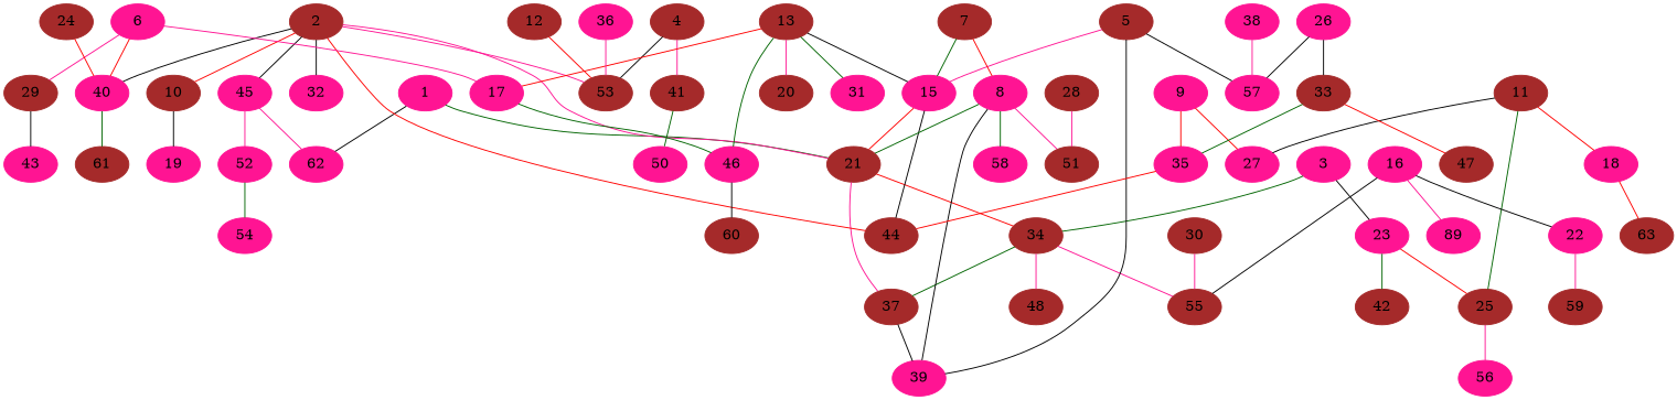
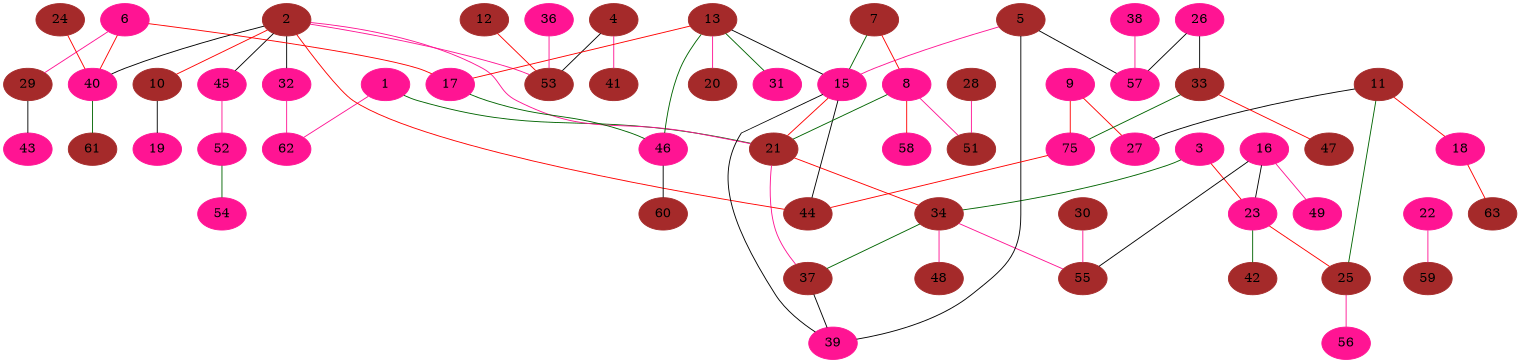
  graph {
    node [color=deeppink style=filled]
    edge [color=deeppink weight=1.0]
    21 [color=brown]
    1
    62
    34 [color=brown]
    37 [color=brown]
    2 [color=brown]
    10 [color=brown]
    32
    40
    44 [color=brown]
    45
    53 [color=brown]
    19
    61 [color=brown]
    52
    3
    23
    25 [color=brown]
    42 [color=brown]
    55 [color=brown]
    48 [color=brown]
    4 [color=brown]
    41 [color=brown]
-   50
    5 [color=brown]
    15
    39
    57
    6
    17
    29 [color=brown]
    46
    43
    7 [color=brown]
    8
    51 [color=brown]
    58
    9
    27
-   35
+   35 [label=75]
    11 [color=brown]
    18
    63 [color=brown]
    56
    12 [color=brown]
    13 [color=brown]
    20 [color=brown]
    31
    60 [color=brown]
    16
    22
-   49 [label=89]
+   49
    59 [color=brown]
    24 [color=brown]
    26
    33 [color=brown]
    47 [color=brown]
    28 [color=brown]
    30 [color=brown]
    36
    38
    54
    21 -- 34 [color=red]
    21 -- 37
    1 -- 21 [color=darkgreen]
-   1 -- 62 [color=black]
+   1 -- 62
    34 -- 37 [color=darkgreen]
    34 -- 55
    34 -- 48
    37 -- 39 [color=black]
    2 -- 21
    2 -- 10 [color=red]
    2 -- 32 [color=black]
    2 -- 40 [color=black]
    2 -- 44 [color=red]
    2 -- 45 [color=black]
    2 -- 53
    10 -- 19 [color=black]
-   45 -- 62
+   32 -- 62
    40 -- 61 [color=darkgreen]
    45 -- 52
    52 -- 54 [color=darkgreen]
    3 -- 34 [color=darkgreen]
-   3 -- 23 [color=black]
+   3 -- 23 [color=red]
    23 -- 25 [color=red]
    23 -- 42 [color=darkgreen]
    25 -- 56
    4 -- 53 [color=black]
    4 -- 41
-   41 -- 50 [color=darkgreen]
    5 -- 15
    5 -- 39 [color=black]
    5 -- 57 [color=black]
    15 -- 21 [color=red]
    15 -- 44 [color=black]
-   8 -- 39 [color=black]
+   15 -- 39 [color=black]
    6 -- 40 [color=red]
-   6 -- 17
+   6 -- 17 [color=red]
    6 -- 29
    17 -- 46 [color=darkgreen]
    29 -- 43 [color=black]
    46 -- 60 [color=black]
    7 -- 15 [color=darkgreen]
    7 -- 8 [color=red]
    8 -- 21 [color=darkgreen]
    8 -- 51
-   8 -- 58 [color=darkgreen]
+   8 -- 58 [color=red]
    9 -- 27 [color=red]
    9 -- 35 [color=red]
    35 -- 44 [color=red]
    11 -- 25 [color=darkgreen]
    11 -- 27 [color=black]
    11 -- 18 [color=red]
    18 -- 63 [color=red]
    12 -- 53 [color=red]
    13 -- 15 [color=black]
    13 -- 17 [color=red]
    13 -- 46 [color=darkgreen]
    13 -- 20
    13 -- 31 [color=darkgreen]
    16 -- 55 [color=black]
-   16 -- 22 [color=black]
+   16 -- 23 [color=black]
    16 -- 49
    22 -- 59
    24 -- 40 [color=red]
    26 -- 57 [color=black]
    26 -- 33 [color=black]
    33 -- 35 [color=darkgreen weight=2.0]
    33 -- 47 [color=red]
    28 -- 51
    30 -- 55
    36 -- 53
    38 -- 57
  }
